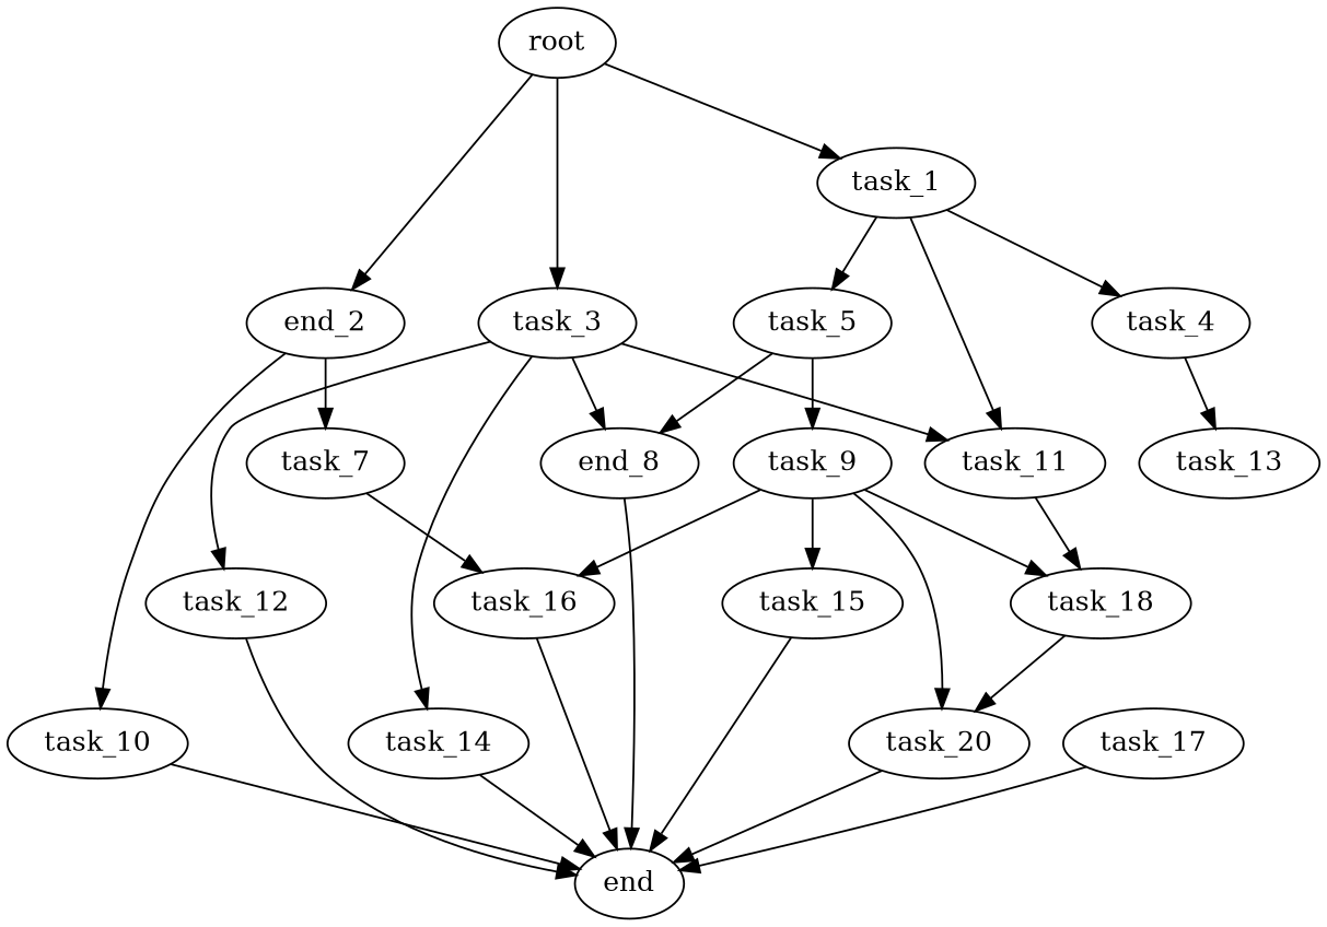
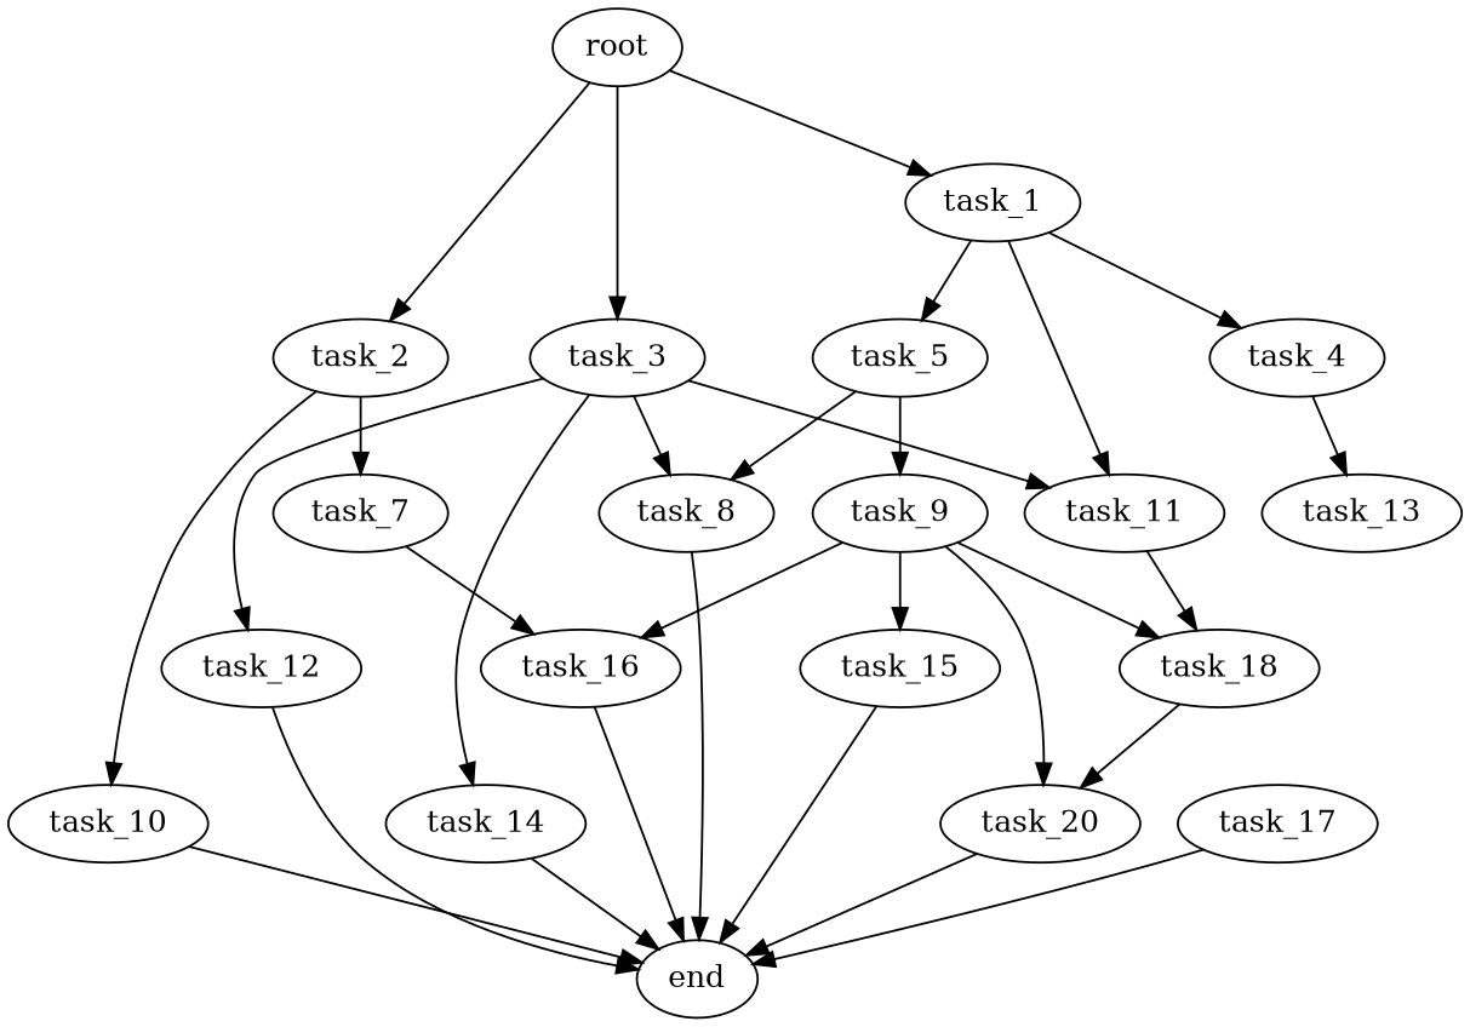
  digraph {
    fontname="DejaVu Serif"
    node [fontname="DejaVu Serif"]
    edge [fontname="DejaVu Serif"]
    root
    task_1
-   task_2 [label=end_2]
+   task_2
    task_3
    task_4
    task_5
    task_11
    task_7
    task_10
-   task_8 [label=end_8]
+   task_8
    task_12
    task_14
    task_13
    task_9
    task_18
    task_16
    end
    task_15
    task_20
    task_17
    root -> task_1
    root -> task_2
    root -> task_3
    task_1 -> task_4
    task_1 -> task_5
    task_1 -> task_11
    task_2 -> task_7
    task_2 -> task_10
    task_3 -> task_11
    task_3 -> task_8
    task_3 -> task_12
    task_3 -> task_14
    task_4 -> task_13
    task_5 -> task_8
    task_5 -> task_9
    task_11 -> task_18
    task_7 -> task_16
    task_10 -> end
    task_8 -> end
    task_12 -> end
    task_14 -> end
    task_9 -> task_18
    task_9 -> task_16
    task_9 -> task_15
    task_9 -> task_20
    task_18 -> task_20
    task_16 -> end
    task_15 -> end
    task_20 -> end
    task_17 -> end
  }
